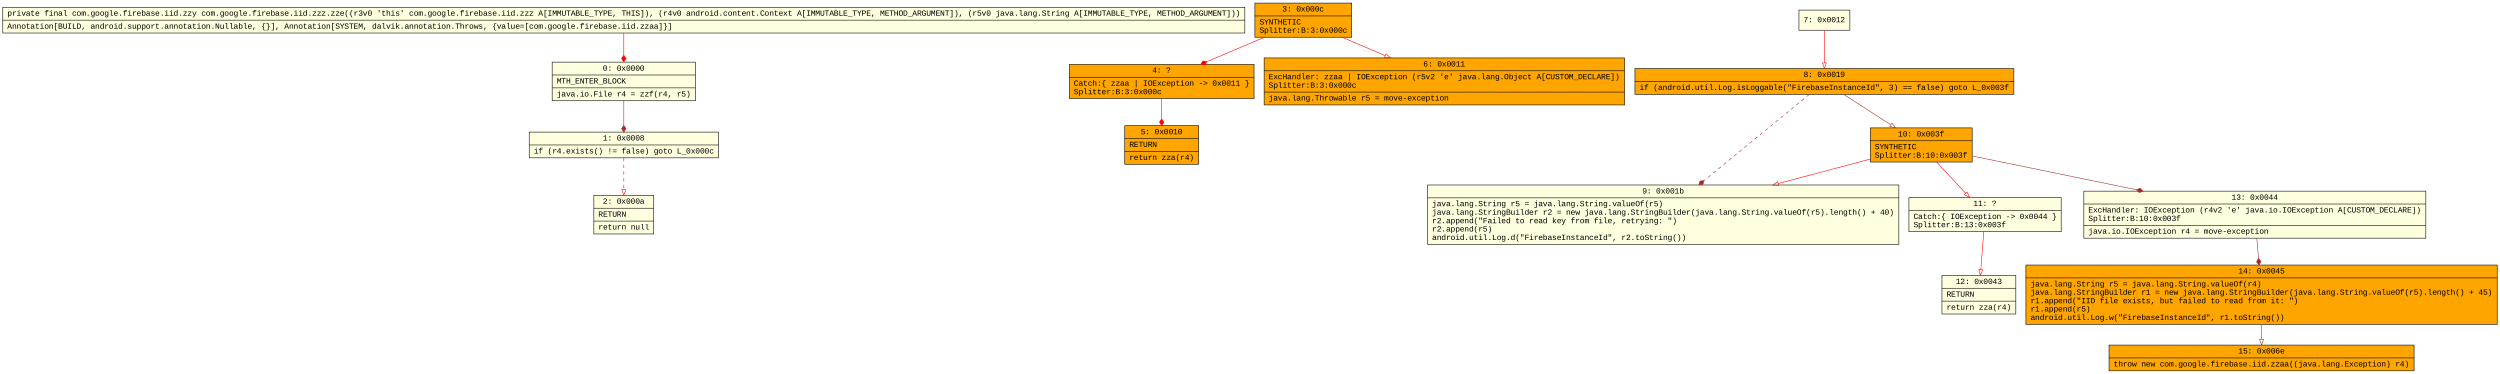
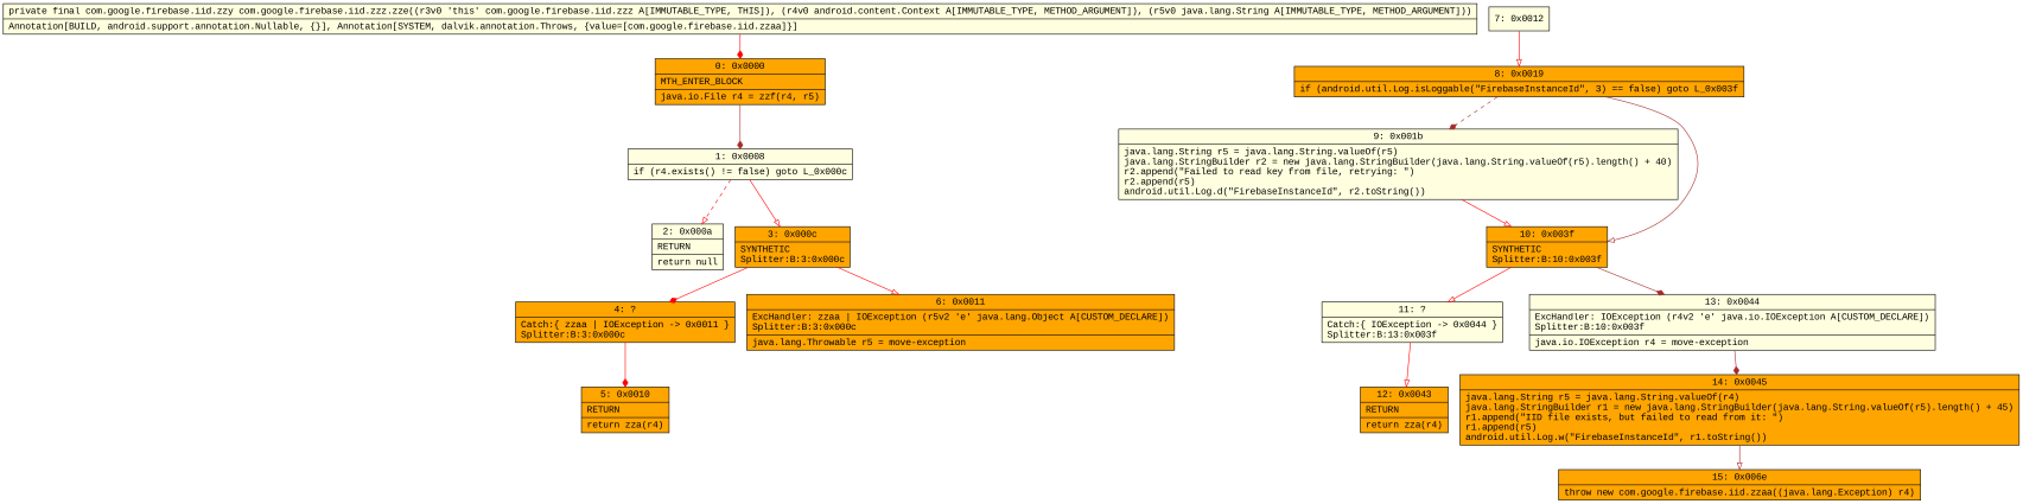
  digraph {
    fontname="Liberation Mono"
    node [fillcolor=orange fontname="Liberation Mono" shape=record style=filled]
    edge [arrowhead=onormal color=red fontname="Liberation Mono"]
-   n1 [fillcolor=lightyellow label="{0\:\ 0x0000|MTH_ENTER_BLOCK\l|java.io.File r4 = zzf(r4, r5)\l}"]
+   n1 [label="{0\:\ 0x0000|MTH_ENTER_BLOCK\l|java.io.File r4 = zzf(r4, r5)\l}"]
    n2 [fillcolor=lightyellow label="{1\:\ 0x0008|if (r4.exists() != false) goto L_0x000c\l}"]
    n3 [fillcolor=lightyellow label="{2\:\ 0x000a|RETURN\l|return null\l}"]
    n4 [label="{3\:\ 0x000c|SYNTHETIC\lSplitter:B:3:0x000c\l}"]
    n5 [label="{4\:\ ?|Catch:\{ zzaa \| IOException \-\> 0x0011 \}\lSplitter:B:3:0x000c\l}"]
    n6 [label="{6\:\ 0x0011|ExcHandler: zzaa \| IOException (r5v2 'e' java.lang.Object A[CUSTOM_DECLARE])\lSplitter:B:3:0x000c\l|java.lang.Throwable r5 = move\-exception\l}"]
    n7 [label="{5\:\ 0x0010|RETURN\l|return zza(r4)\l}"]
    n8 [fillcolor=lightyellow label="{7\:\ 0x0012}"]
    n9 [label="{8\:\ 0x0019|if (android.util.Log.isLoggable(\"FirebaseInstanceId\", 3) == false) goto L_0x003f\l}"]
    n10 [fillcolor=lightyellow label="{9\:\ 0x001b|java.lang.String r5 = java.lang.String.valueOf(r5)\ljava.lang.StringBuilder r2 = new java.lang.StringBuilder(java.lang.String.valueOf(r5).length() + 40)\lr2.append(\"Failed to read key from file, retrying: \")\lr2.append(r5)\landroid.util.Log.d(\"FirebaseInstanceId\", r2.toString())\l}"]
    n11 [label="{10\:\ 0x003f|SYNTHETIC\lSplitter:B:10:0x003f\l}"]
    n12 [fillcolor=lightyellow label="{11\:\ ?|Catch:\{ IOException \-\> 0x0044 \}\lSplitter:B:13:0x003f\l}"]
    n13 [fillcolor=lightyellow label="{13\:\ 0x0044|ExcHandler: IOException (r4v2 'e' java.io.IOException A[CUSTOM_DECLARE])\lSplitter:B:10:0x003f\l|java.io.IOException r4 = move\-exception\l}"]
-   n14 [fillcolor=lightyellow label="{12\:\ 0x0043|RETURN\l|return zza(r4)\l}"]
+   n14 [label="{12\:\ 0x0043|RETURN\l|return zza(r4)\l}"]
    n15 [label="{14\:\ 0x0045|java.lang.String r5 = java.lang.String.valueOf(r4)\ljava.lang.StringBuilder r1 = new java.lang.StringBuilder(java.lang.String.valueOf(r5).length() + 45)\lr1.append(\"IID file exists, but failed to read from it: \")\lr1.append(r5)\landroid.util.Log.w(\"FirebaseInstanceId\", r1.toString())\l}"]
    n16 [label="{15\:\ 0x006e|throw new com.google.firebase.iid.zzaa((java.lang.Exception) r4)\l}"]
    n17 [fillcolor=lightyellow label="{private final com.google.firebase.iid.zzy com.google.firebase.iid.zzz.zze((r3v0 'this' com.google.firebase.iid.zzz A[IMMUTABLE_TYPE, THIS]), (r4v0 android.content.Context A[IMMUTABLE_TYPE, METHOD_ARGUMENT]), (r5v0 java.lang.String A[IMMUTABLE_TYPE, METHOD_ARGUMENT]))  | Annotation[BUILD, android.support.annotation.Nullable, \{\}], Annotation[SYSTEM, dalvik.annotation.Throws, \{value=[com.google.firebase.iid.zzaa]\}]\l}"]
    n1 -> n2 [arrowhead=diamond color=brown]
    n2 -> n3 [style=dashed]
+   n2 -> n4
    n4 -> n5 [arrowhead=diamond]
    n4 -> n6
    n5 -> n7 [arrowhead=diamond]
    n8 -> n9
    n9 -> n10 [arrowhead=diamond color=brown style=dashed]
    n9 -> n11 [color=brown]
-   n11 -> n10
+   n10 -> n11
    n11 -> n12
    n11 -> n13 [arrowhead=diamond color=brown]
    n12 -> n14
    n13 -> n15 [arrowhead=diamond color=brown]
    n15 -> n16 [color=brown]
    n17 -> n1 [arrowhead=diamond]
  }
